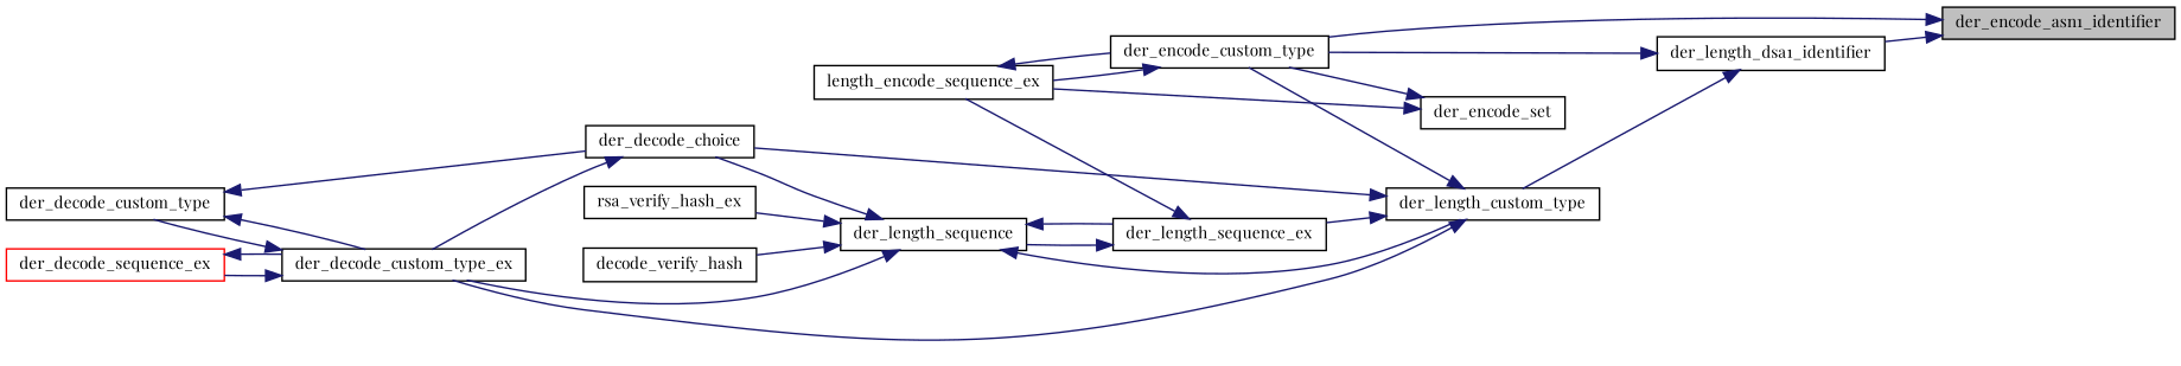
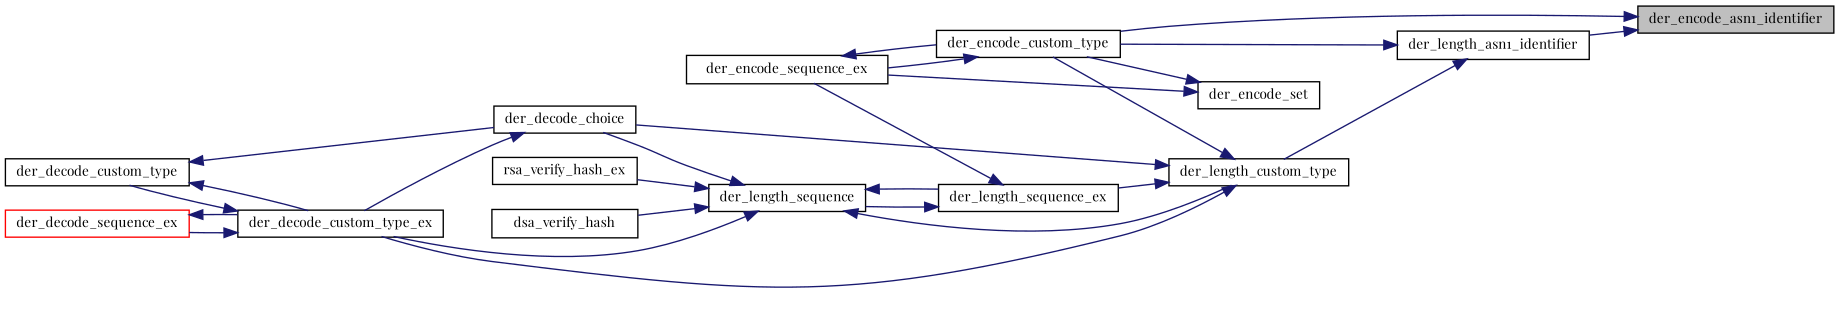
  digraph {
    fontname="Playfair Display"
    rankdir=RL
    node [color=black fillcolor=white fontname="Playfair Display" fontsize=10 shape=record style=filled]
    edge [color=midnightblue dir=back fontname="Playfair Display" fontsize=10 labelfontname=Helvetica labelfontsize=10 style=solid]
    n1 [fillcolor=grey75 fontcolor=black height=0.2 label=der_encode_asn1_identifier width=0.4]
    n2 [height=0.2 label=der_encode_custom_type width=0.4]
-   n3 [height=0.2 label=der_length_dsa1_identifier width=0.4]
-   n4 [height=0.2 label=length_encode_sequence_ex width=0.4]
+   n3 [height=0.2 label=der_length_asn1_identifier width=0.4]
+   n4 [height=0.2 label=der_encode_sequence_ex width=0.4]
    n5 [height=0.2 label=der_length_custom_type width=0.4]
    n6 [height=0.2 label=der_encode_set width=0.4]
    n7 [height=0.2 label=der_decode_choice width=0.4]
    n8 [height=0.2 label=der_decode_custom_type_ex width=0.4]
    n9 [height=0.2 label=der_length_sequence_ex width=0.4]
    n10 [height=0.2 label=der_decode_custom_type width=0.4]
    n11 [color=red height=0.2 label=der_decode_sequence_ex width=0.4]
    n12 [height=0.2 label=der_length_sequence width=0.4]
-   n13 [height=0.2 label=decode_verify_hash width=0.4]
+   n13 [height=0.2 label=dsa_verify_hash width=0.4]
    n14 [height=0.2 label=rsa_verify_hash_ex width=0.4]
    n1 -> n2
    n1 -> n3
    n2 -> n4
    n3 -> n2
    n3 -> n5
    n4 -> n2
    n5 -> n2
    n5 -> n7
    n5 -> n8
    n5 -> n9
    n6 -> n2
    n6 -> n4
    n7 -> n8
    n8 -> n10
    n8 -> n11
    n9 -> n4
    n9 -> n12
    n10 -> n7
    n10 -> n8
    n11 -> n8
    n12 -> n5
    n12 -> n7
    n12 -> n8
    n12 -> n9
    n12 -> n13
    n12 -> n14
  }
